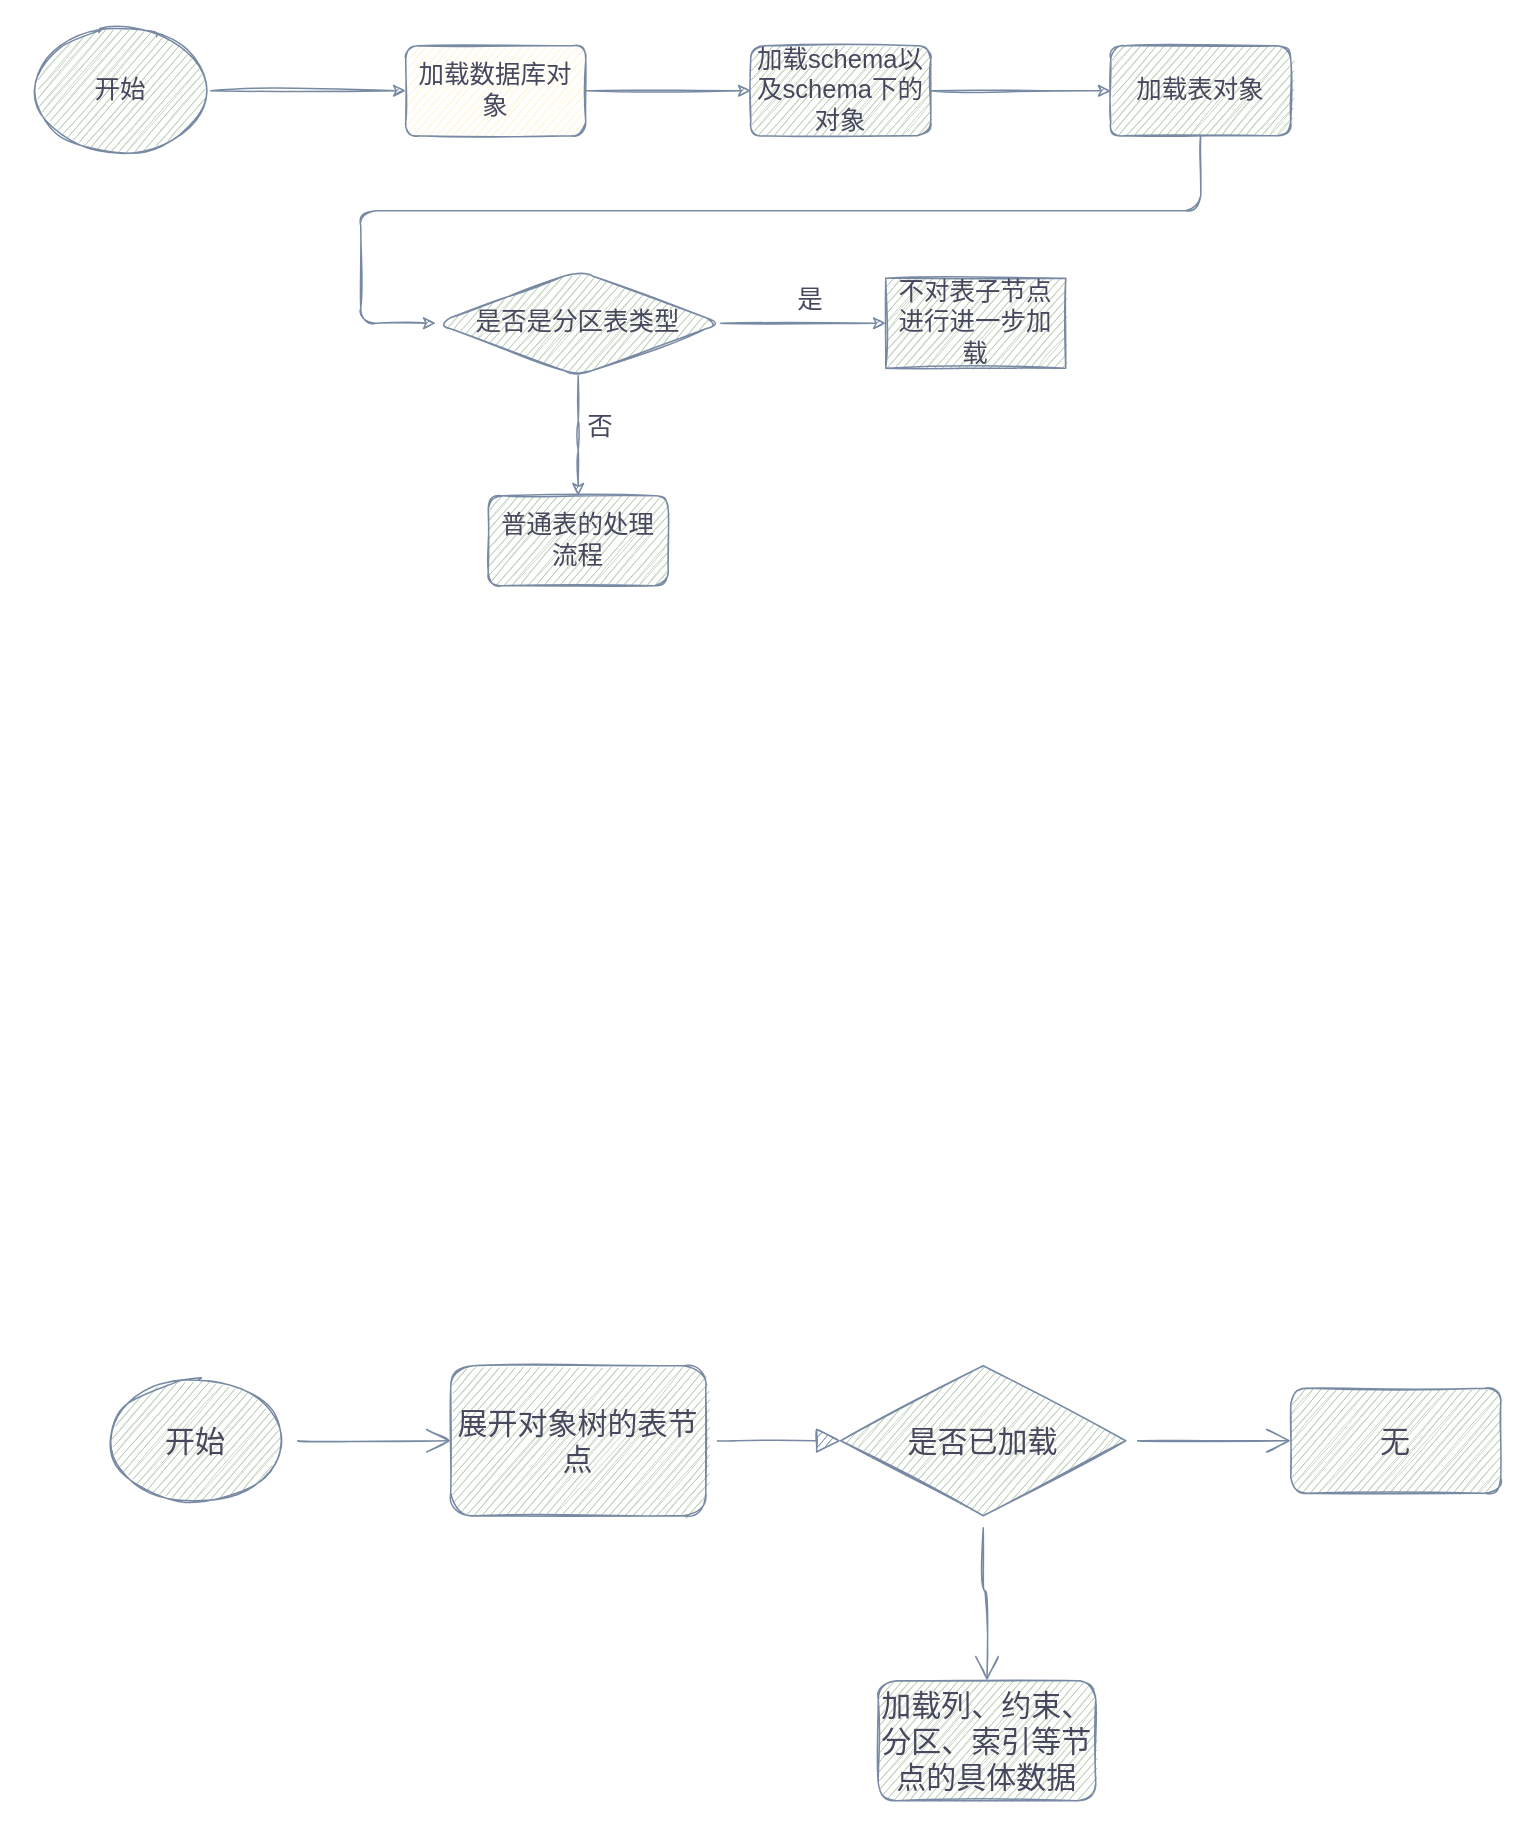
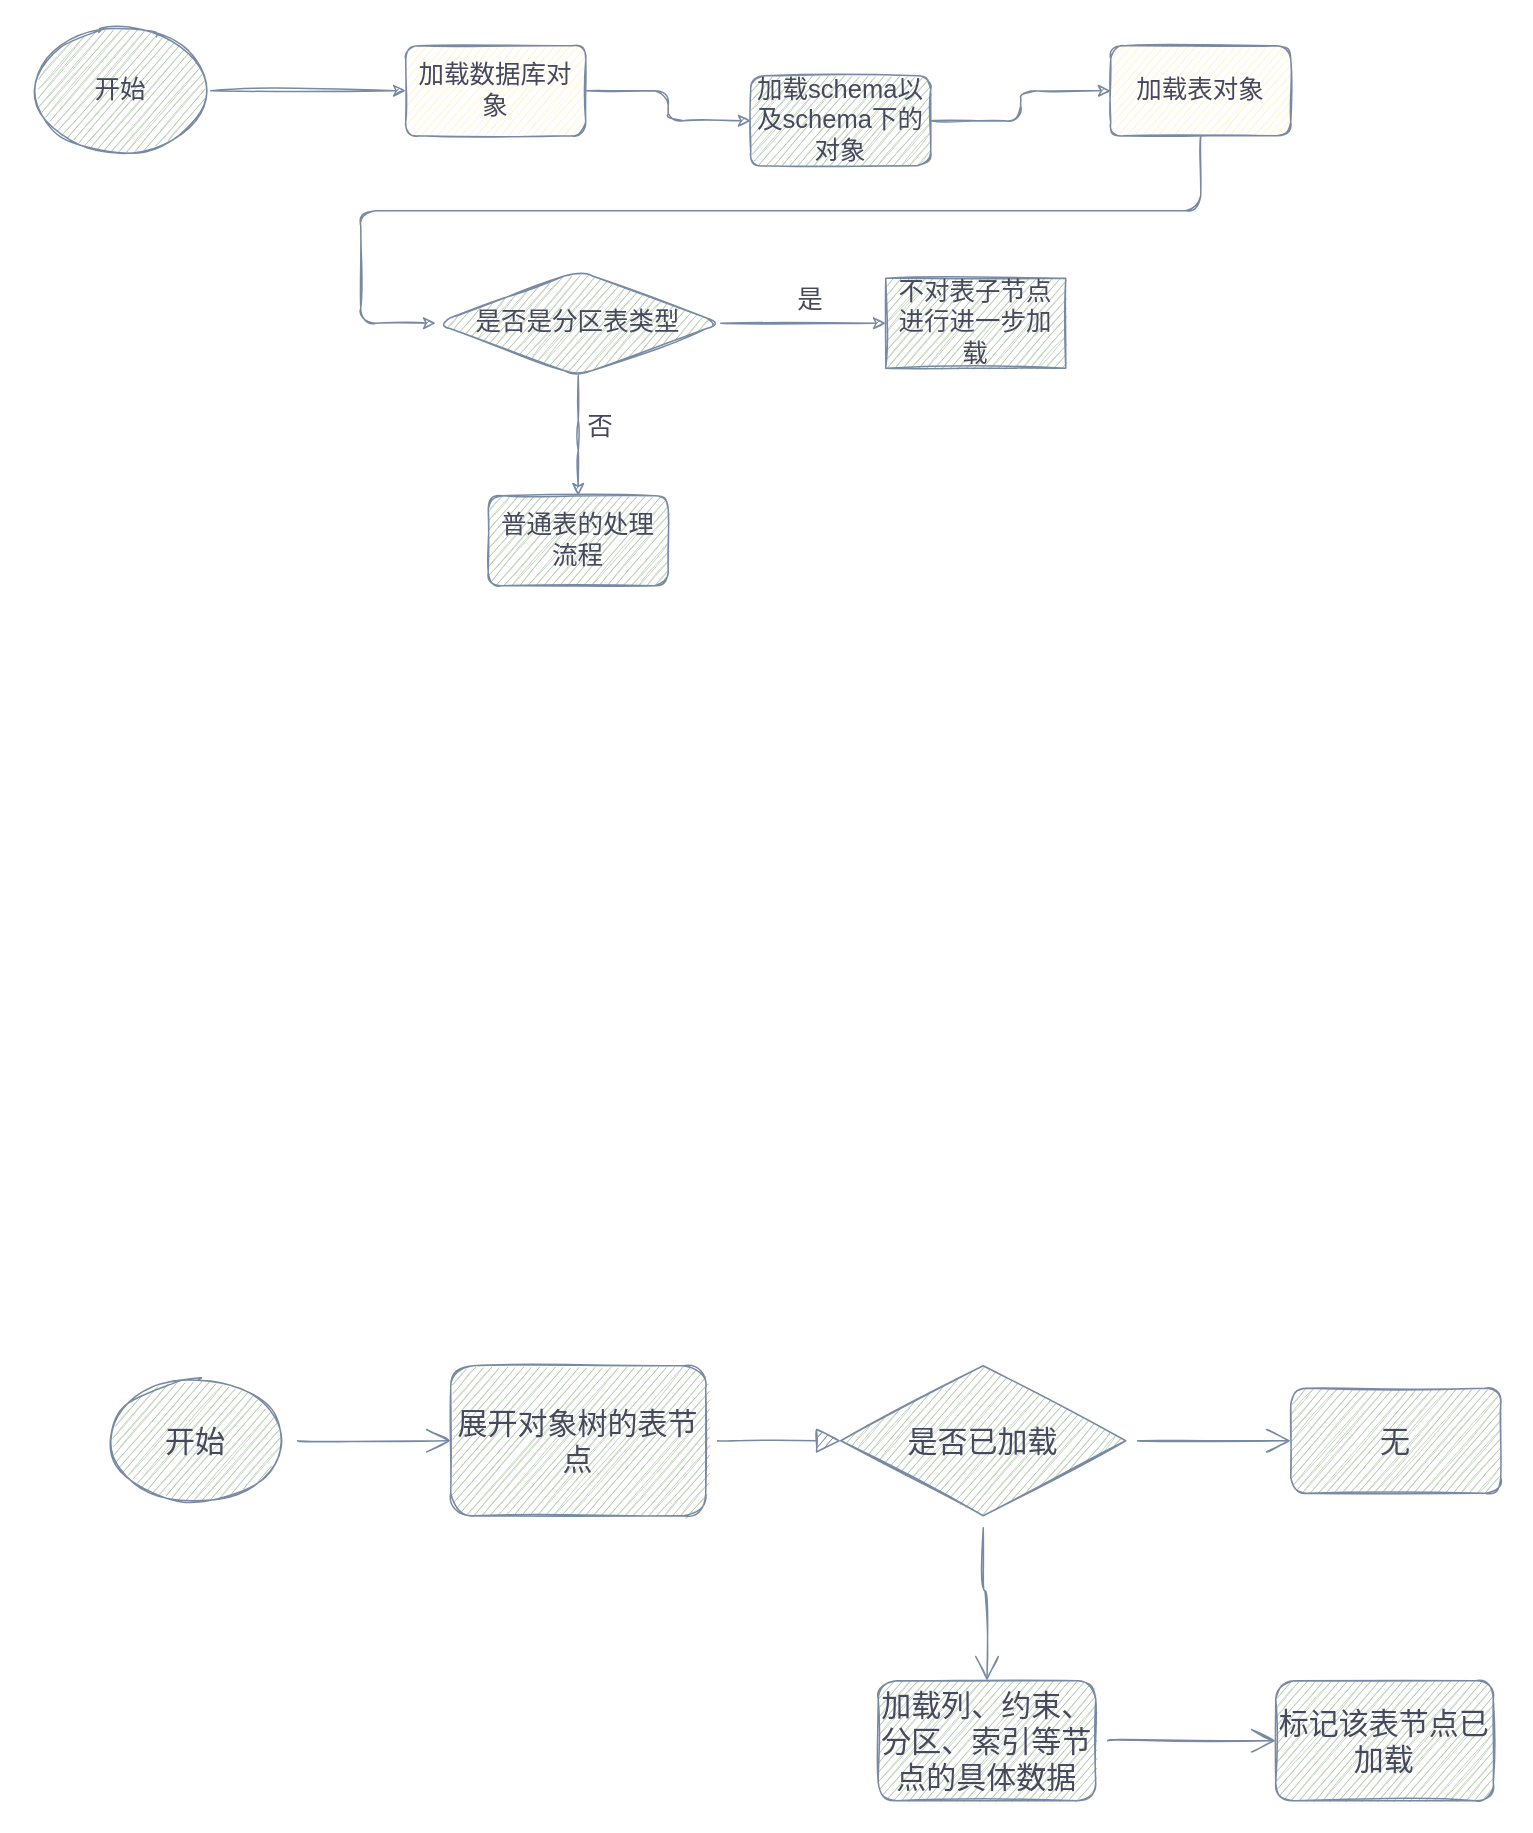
  <mxCell id="0" />
  <mxCell id="1" parent="0" />
  <mxCell id="2" style="edgeStyle=orthogonalEdgeStyle;rounded=1;orthogonalLoop=1;jettySize=auto;html=1;entryX=0;entryY=0.5;entryDx=0;entryDy=0;fontSize=17;sketch=1;strokeColor=#788AA3;fontColor=#46495D;" edge="1" parent="1" source="3" target="5"><mxGeometry relative="1" as="geometry"><mxPoint x="170" y="60" as="targetPoint" /></mxGeometry></mxCell>
  <mxCell id="3" value="开始" style="ellipse;whiteSpace=wrap;html=1;fontSize=17;sketch=1;rounded=1;fillColor=#B2C9AB;strokeColor=#788AA3;fontColor=#46495D;" vertex="1" parent="1"><mxGeometry x="20" y="20" width="120" height="80" as="geometry" /></mxCell>
  <mxCell id="4" style="edgeStyle=orthogonalEdgeStyle;rounded=1;orthogonalLoop=1;jettySize=auto;html=1;entryX=0;entryY=0.5;entryDx=0;entryDy=0;fontSize=17;sketch=1;strokeColor=#788AA3;fontColor=#46495D;" edge="1" parent="1" source="5" target="7"><mxGeometry relative="1" as="geometry" /></mxCell>
  <mxCell id="5" value="加载数据库对象" style="rounded=1;whiteSpace=wrap;html=1;fontSize=17;sketch=1;fillColor=#fff2cc;strokeColor=#788AA3;fontColor=#46495D;" vertex="1" parent="1"><mxGeometry x="270" y="30" width="120" height="60" as="geometry" /></mxCell>
  <mxCell id="6" style="edgeStyle=orthogonalEdgeStyle;rounded=1;orthogonalLoop=1;jettySize=auto;html=1;entryX=0;entryY=0.5;entryDx=0;entryDy=0;fontSize=17;sketch=1;strokeColor=#788AA3;fontColor=#46495D;" edge="1" parent="1" source="7" target="9"><mxGeometry relative="1" as="geometry" /></mxCell>
- <mxCell id="7" value="加载schema以及schema下的对象" style="rounded=1;whiteSpace=wrap;html=1;fontSize=17;sketch=1;fillColor=#B2C9AB;strokeColor=#788AA3;fontColor=#46495D;" vertex="1" parent="1"><mxGeometry x="500" y="30" width="120" height="60" as="geometry" /></mxCell>
+ <mxCell id="7" value="加载schema以及schema下的对象" style="rounded=1;whiteSpace=wrap;html=1;fontSize=17;sketch=1;fillColor=#B2C9AB;strokeColor=#788AA3;fontColor=#46495D;" vertex="1" parent="1"><mxGeometry x="500" y="50" width="120" height="60" as="geometry" /></mxCell>
  <mxCell id="8" style="edgeStyle=orthogonalEdgeStyle;rounded=1;orthogonalLoop=1;jettySize=auto;html=1;entryX=0;entryY=0.5;entryDx=0;entryDy=0;fontSize=17;sketch=1;strokeColor=#788AA3;fontColor=#46495D;" edge="1" parent="1" source="9" target="12"><mxGeometry relative="1" as="geometry"><Array as="points"><mxPoint x="800" y="140" /><mxPoint x="240" y="140" /><mxPoint x="240" y="215" /></Array></mxGeometry></mxCell>
- <mxCell id="9" value="加载表对象" style="rounded=1;whiteSpace=wrap;html=1;fontSize=17;sketch=1;fillColor=#B2C9AB;strokeColor=#788AA3;fontColor=#46495D;" vertex="1" parent="1"><mxGeometry x="740" y="30" width="120" height="60" as="geometry" /></mxCell>
+ <mxCell id="9" value="加载表对象" style="rounded=1;whiteSpace=wrap;html=1;fontSize=17;sketch=1;fillColor=#fff2cc;strokeColor=#788AA3;fontColor=#46495D;" vertex="1" parent="1"><mxGeometry x="740" y="30" width="120" height="60" as="geometry" /></mxCell>
  <mxCell id="10" style="edgeStyle=orthogonalEdgeStyle;rounded=1;orthogonalLoop=1;jettySize=auto;html=1;entryX=0;entryY=0.5;entryDx=0;entryDy=0;fontSize=17;sketch=1;strokeColor=#788AA3;fontColor=#46495D;" edge="1" parent="1" source="12" target="13"><mxGeometry relative="1" as="geometry" /></mxCell>
  <mxCell id="11" style="edgeStyle=orthogonalEdgeStyle;rounded=1;orthogonalLoop=1;jettySize=auto;html=1;fontSize=17;sketch=1;strokeColor=#788AA3;fontColor=#46495D;" edge="1" parent="1" source="12"><mxGeometry relative="1" as="geometry"><mxPoint x="385" y="330" as="targetPoint" /></mxGeometry></mxCell>
  <mxCell id="12" value="是否是分区表类型" style="rhombus;whiteSpace=wrap;html=1;fontSize=17;sketch=1;rounded=1;fillColor=#B2C9AB;strokeColor=#788AA3;fontColor=#46495D;" vertex="1" parent="1"><mxGeometry x="290" y="180" width="190" height="70" as="geometry" /></mxCell>
  <mxCell id="13" value="不对表子节点进行进一步加载" style="whiteSpace=wrap;html=1;fontSize=17;sketch=1;fillColor=#B2C9AB;strokeColor=#788AA3;fontColor=#46495D;rounded=0;" vertex="1" parent="1"><mxGeometry x="590" y="185" width="120" height="60" as="geometry" /></mxCell>
  <mxCell id="14" value="是" style="text;html=1;strokeColor=none;fillColor=none;align=center;verticalAlign=middle;whiteSpace=wrap;rounded=1;fontSize=17;sketch=1;fontColor=#46495D;" vertex="1" parent="1"><mxGeometry x="510" y="185" width="60" height="30" as="geometry" /></mxCell>
  <mxCell id="15" value="普通表的处理流程" style="rounded=1;whiteSpace=wrap;html=1;fontSize=17;sketch=1;fillColor=#B2C9AB;strokeColor=#788AA3;fontColor=#46495D;" vertex="1" parent="1"><mxGeometry x="325" y="330" width="120" height="60" as="geometry" /></mxCell>
  <mxCell id="16" value="否" style="text;html=1;strokeColor=none;fillColor=none;align=center;verticalAlign=middle;whiteSpace=wrap;rounded=1;fontSize=17;sketch=1;fontColor=#46495D;" vertex="1" parent="1"><mxGeometry x="370" y="270" width="60" height="30" as="geometry" /></mxCell>
  <mxCell id="17" style="edgeStyle=orthogonalEdgeStyle;curved=1;rounded=0;sketch=1;hachureGap=4;orthogonalLoop=1;jettySize=auto;html=1;entryX=0;entryY=0.5;entryDx=0;entryDy=0;strokeColor=#788AA3;fontFamily=Architects Daughter;fontSource=https%3A%2F%2Ffonts.googleapis.com%2Fcss%3Ffamily%3DArchitects%2BDaughter;fontSize=16;fontColor=#46495D;endArrow=open;startSize=14;endSize=14;sourcePerimeterSpacing=8;targetPerimeterSpacing=8;fillColor=#B2C9AB;" edge="1" parent="1" source="18" target="20"><mxGeometry relative="1" as="geometry" /></mxCell>
  <mxCell id="18" value="开始" style="ellipse;whiteSpace=wrap;html=1;sketch=1;hachureGap=4;strokeColor=#788AA3;fontFamily=Architects Daughter;fontSource=https%3A%2F%2Ffonts.googleapis.com%2Fcss%3Ffamily%3DArchitects%2BDaughter;fontSize=20;fontColor=#46495D;fillColor=#B2C9AB;" vertex="1" parent="1"><mxGeometry x="70" y="920" width="120" height="80" as="geometry" /></mxCell>
  <mxCell id="19" style="edgeStyle=orthogonalEdgeStyle;curved=1;rounded=0;sketch=1;hachureGap=4;orthogonalLoop=1;jettySize=auto;html=1;entryX=0;entryY=0.5;entryDx=0;entryDy=0;strokeColor=#788AA3;fontFamily=Architects Daughter;fontSource=https%3A%2F%2Ffonts.googleapis.com%2Fcss%3Ffamily%3DArchitects%2BDaughter;fontSize=16;fontColor=#46495D;endArrow=block;startSize=14;endSize=14;sourcePerimeterSpacing=8;targetPerimeterSpacing=8;fillColor=#B2C9AB;" edge="1" parent="1" source="20" target="23"><mxGeometry relative="1" as="geometry" /></mxCell>
  <mxCell id="20" value="展开对象树的表节点" style="rounded=1;whiteSpace=wrap;html=1;sketch=1;hachureGap=4;strokeColor=#788AA3;fontFamily=Architects Daughter;fontSource=https%3A%2F%2Ffonts.googleapis.com%2Fcss%3Ffamily%3DArchitects%2BDaughter;fontSize=20;fontColor=#46495D;fillColor=#B2C9AB;" vertex="1" parent="1"><mxGeometry x="300" y="910" width="170" height="100" as="geometry" /></mxCell>
  <mxCell id="21" style="edgeStyle=orthogonalEdgeStyle;curved=1;rounded=0;sketch=1;hachureGap=4;orthogonalLoop=1;jettySize=auto;html=1;entryX=0;entryY=0.5;entryDx=0;entryDy=0;strokeColor=#788AA3;fontFamily=Architects Daughter;fontSource=https%3A%2F%2Ffonts.googleapis.com%2Fcss%3Ffamily%3DArchitects%2BDaughter;fontSize=16;fontColor=#46495D;endArrow=open;startSize=14;endSize=14;sourcePerimeterSpacing=8;targetPerimeterSpacing=8;fillColor=#B2C9AB;" edge="1" parent="1" source="23" target="24"><mxGeometry relative="1" as="geometry" /></mxCell>
  <mxCell id="22" style="edgeStyle=orthogonalEdgeStyle;curved=1;rounded=0;sketch=1;hachureGap=4;orthogonalLoop=1;jettySize=auto;html=1;entryX=0.5;entryY=0;entryDx=0;entryDy=0;strokeColor=#788AA3;fontFamily=Architects Daughter;fontSource=https%3A%2F%2Ffonts.googleapis.com%2Fcss%3Ffamily%3DArchitects%2BDaughter;fontSize=16;fontColor=#46495D;endArrow=open;startSize=14;endSize=14;sourcePerimeterSpacing=8;targetPerimeterSpacing=8;fillColor=#B2C9AB;" edge="1" parent="1" source="23" target="26"><mxGeometry relative="1" as="geometry" /></mxCell>
  <mxCell id="23" value="是否已加载" style="rhombus;whiteSpace=wrap;html=1;sketch=1;hachureGap=4;strokeColor=#788AA3;fontFamily=Architects Daughter;fontSource=https%3A%2F%2Ffonts.googleapis.com%2Fcss%3Ffamily%3DArchitects%2BDaughter;fontSize=20;fontColor=#46495D;fillColor=#B2C9AB;" vertex="1" parent="1"><mxGeometry x="560" y="910" width="190" height="100" as="geometry" /></mxCell>
  <mxCell id="24" value="无" style="rounded=1;whiteSpace=wrap;html=1;sketch=1;hachureGap=4;strokeColor=#788AA3;fontFamily=Architects Daughter;fontSource=https%3A%2F%2Ffonts.googleapis.com%2Fcss%3Ffamily%3DArchitects%2BDaughter;fontSize=20;fontColor=#46495D;fillColor=#B2C9AB;" vertex="1" parent="1"><mxGeometry x="860" y="925" width="140" height="70" as="geometry" /></mxCell>
+ <mxCell id="25" style="edgeStyle=orthogonalEdgeStyle;curved=1;rounded=0;sketch=1;hachureGap=4;orthogonalLoop=1;jettySize=auto;html=1;entryX=0;entryY=0.5;entryDx=0;entryDy=0;strokeColor=#788AA3;fontFamily=Architects Daughter;fontSource=https%3A%2F%2Ffonts.googleapis.com%2Fcss%3Ffamily%3DArchitects%2BDaughter;fontSize=16;fontColor=#46495D;endArrow=open;startSize=14;endSize=14;sourcePerimeterSpacing=8;targetPerimeterSpacing=8;fillColor=#B2C9AB;" edge="1" parent="1" source="26" target="27"><mxGeometry relative="1" as="geometry" /></mxCell>
  <mxCell id="26" value="加载列、约束、分区、索引等节点的具体数据" style="rounded=1;whiteSpace=wrap;html=1;sketch=1;hachureGap=4;strokeColor=#788AA3;fontFamily=Architects Daughter;fontSource=https%3A%2F%2Ffonts.googleapis.com%2Fcss%3Ffamily%3DArchitects%2BDaughter;fontSize=20;fontColor=#46495D;fillColor=#B2C9AB;" vertex="1" parent="1"><mxGeometry x="585" y="1120" width="145" height="80" as="geometry" /></mxCell>
+ <mxCell id="27" value="标记该表节点已加载" style="rounded=1;whiteSpace=wrap;html=1;sketch=1;hachureGap=4;strokeColor=#788AA3;fontFamily=Architects Daughter;fontSource=https%3A%2F%2Ffonts.googleapis.com%2Fcss%3Ffamily%3DArchitects%2BDaughter;fontSize=20;fontColor=#46495D;fillColor=#B2C9AB;" vertex="1" parent="1"><mxGeometry x="850" y="1120" width="145" height="80" as="geometry" /></mxCell>
